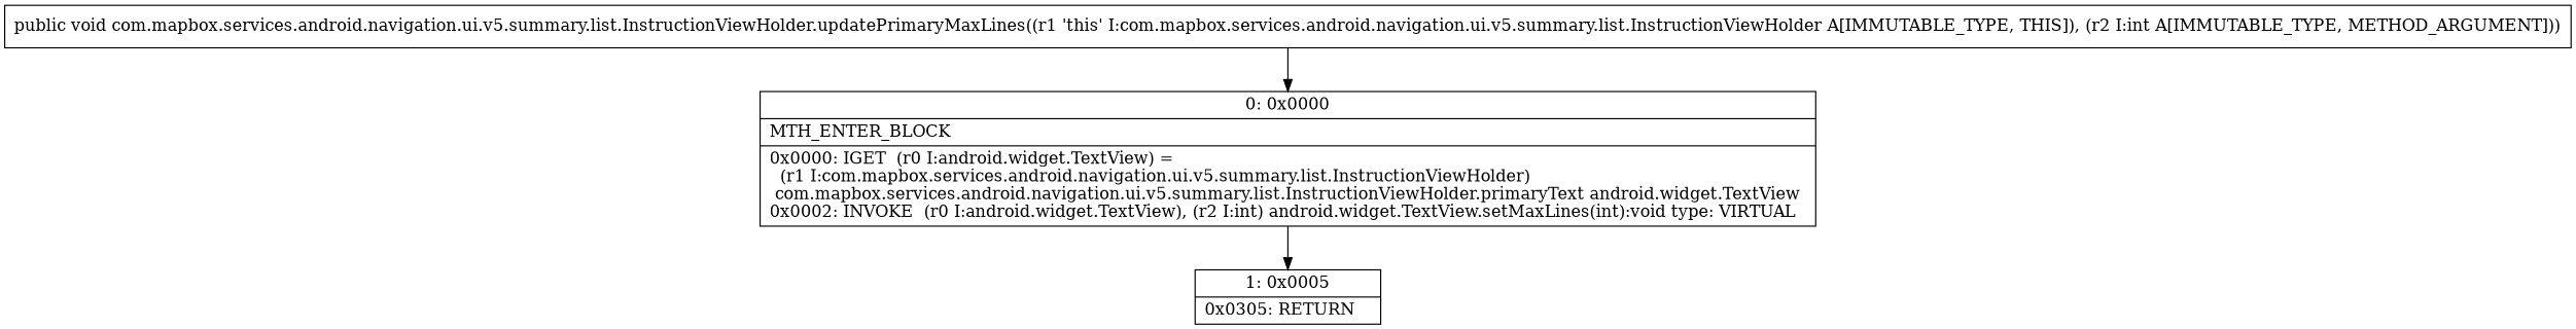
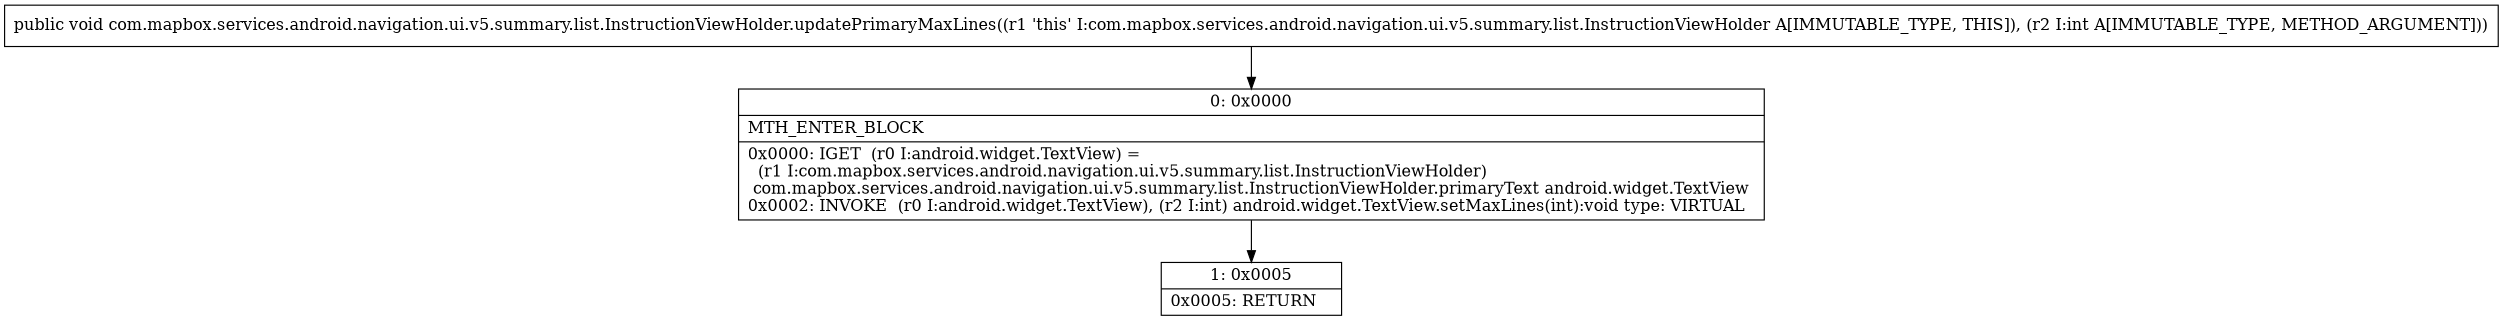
  digraph {
    node [shape=record]
    n1 [label="{0\:\ 0x0000|MTH_ENTER_BLOCK\l|0x0000: IGET  (r0 I:android.widget.TextView) = \l  (r1 I:com.mapbox.services.android.navigation.ui.v5.summary.list.InstructionViewHolder)\l com.mapbox.services.android.navigation.ui.v5.summary.list.InstructionViewHolder.primaryText android.widget.TextView \l0x0002: INVOKE  (r0 I:android.widget.TextView), (r2 I:int) android.widget.TextView.setMaxLines(int):void type: VIRTUAL \l}"]
-   n2 [label="{1\:\ 0x0005|0x0305: RETURN   \l}"]
+   n2 [label="{1\:\ 0x0005|0x0005: RETURN   \l}"]
    n3 [label="{public void com.mapbox.services.android.navigation.ui.v5.summary.list.InstructionViewHolder.updatePrimaryMaxLines((r1 'this' I:com.mapbox.services.android.navigation.ui.v5.summary.list.InstructionViewHolder A[IMMUTABLE_TYPE, THIS]), (r2 I:int A[IMMUTABLE_TYPE, METHOD_ARGUMENT])) }"]
    n1 -> n2
    n3 -> n1
  }
